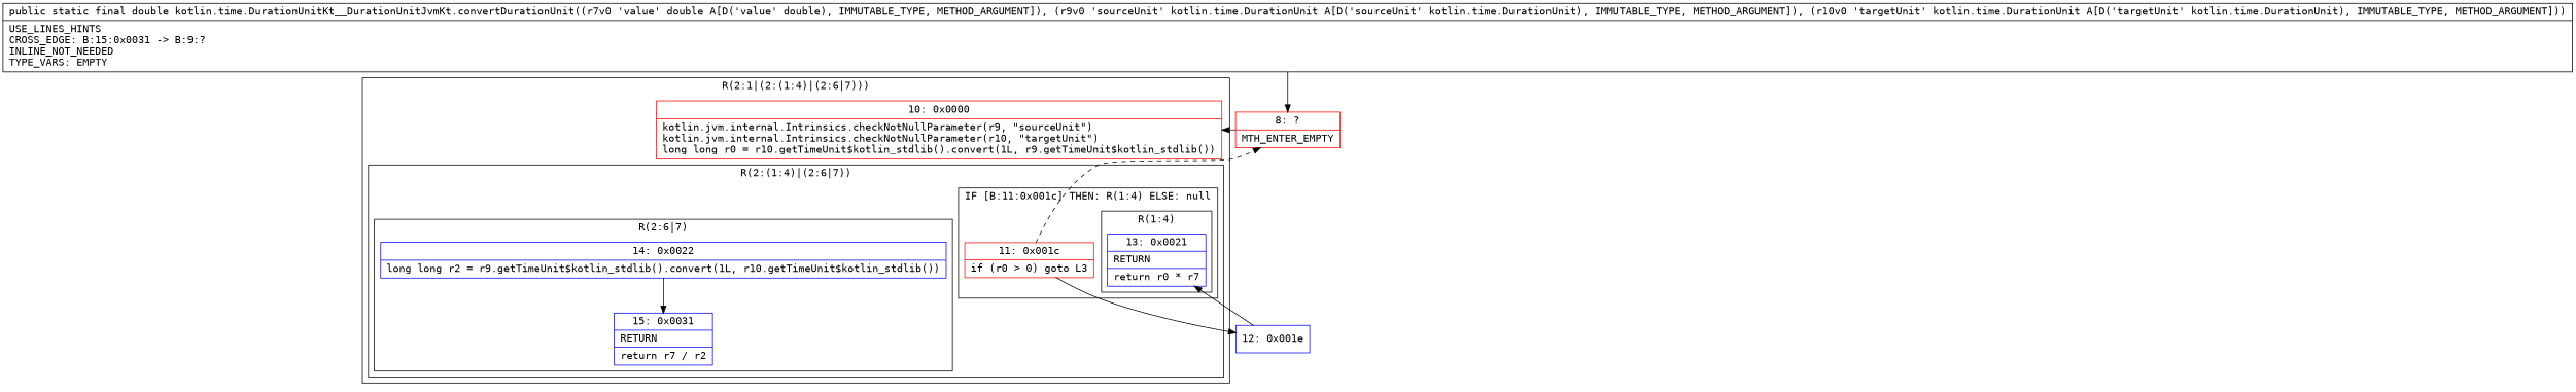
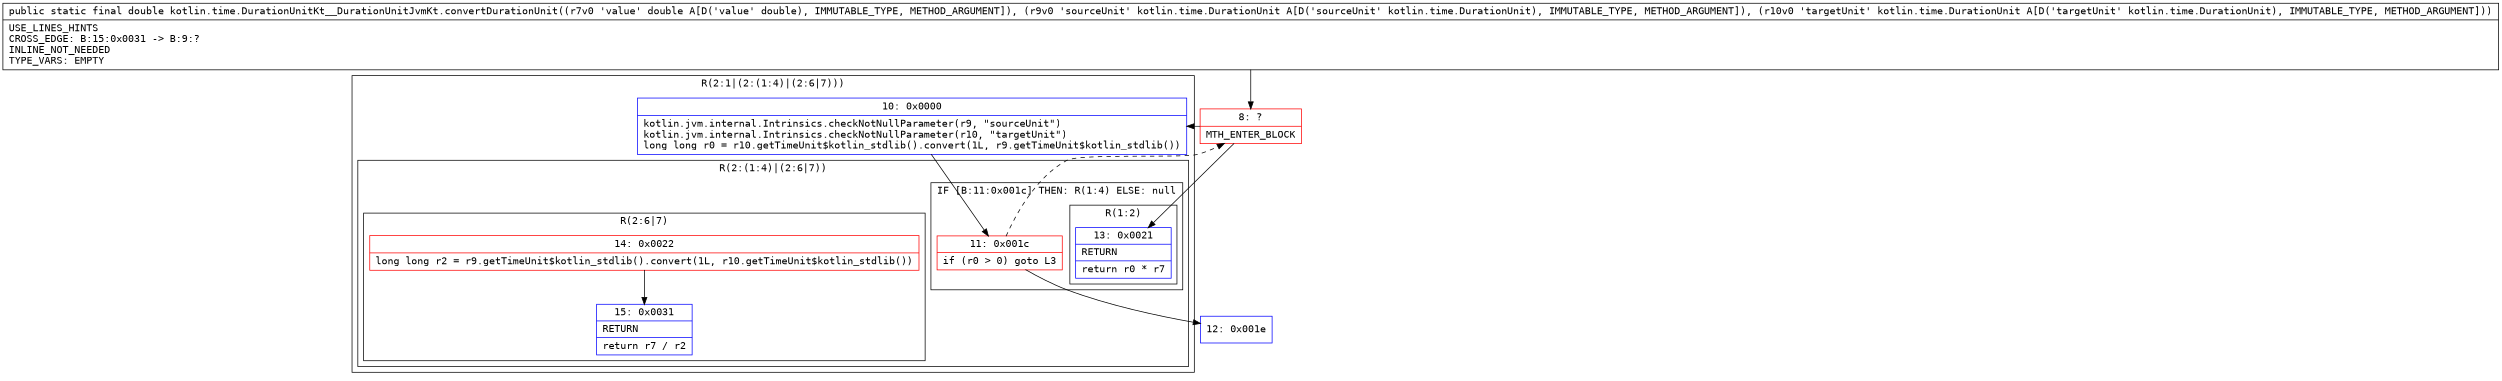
  digraph {
    fontname="DejaVu Sans Mono"
    node [color=blue fontname="DejaVu Sans Mono" shape=record]
    edge [fontname="DejaVu Sans Mono"]
    n1 [label="{13\:\ 0x0021|RETURN\l|return r0 * r7\l}"]
    n2 [color=red label="{11\:\ 0x001c|if (r0 \> 0) goto L3\l}"]
-   n3 [label="{14\:\ 0x0022|long long r2 = r9.getTimeUnit$kotlin_stdlib().convert(1L, r10.getTimeUnit$kotlin_stdlib())\l}"]
+   n3 [color=red label="{14\:\ 0x0022|long long r2 = r9.getTimeUnit$kotlin_stdlib().convert(1L, r10.getTimeUnit$kotlin_stdlib())\l}"]
    n4 [label="{15\:\ 0x0031|RETURN\l|return r7 \/ r2\l}"]
-   n5 [color=red label="{10\:\ 0x0000|kotlin.jvm.internal.Intrinsics.checkNotNullParameter(r9, \"sourceUnit\")\lkotlin.jvm.internal.Intrinsics.checkNotNullParameter(r10, \"targetUnit\")\llong long r0 = r10.getTimeUnit$kotlin_stdlib().convert(1L, r9.getTimeUnit$kotlin_stdlib())\l}"]
+   n5 [label="{10\:\ 0x0000|kotlin.jvm.internal.Intrinsics.checkNotNullParameter(r9, \"sourceUnit\")\lkotlin.jvm.internal.Intrinsics.checkNotNullParameter(r10, \"targetUnit\")\llong long r0 = r10.getTimeUnit$kotlin_stdlib().convert(1L, r9.getTimeUnit$kotlin_stdlib())\l}"]
    n6 [label="{12\:\ 0x001e}"]
-   n7 [color=red label="{8\:\ ?|MTH_ENTER_EMPTY\l}"]
+   n7 [color=red label="{8\:\ ?|MTH_ENTER_BLOCK\l}"]
    n8 [label="{public static final double kotlin.time.DurationUnitKt__DurationUnitJvmKt.convertDurationUnit((r7v0 'value' double A[D('value' double), IMMUTABLE_TYPE, METHOD_ARGUMENT]), (r9v0 'sourceUnit' kotlin.time.DurationUnit A[D('sourceUnit' kotlin.time.DurationUnit), IMMUTABLE_TYPE, METHOD_ARGUMENT]), (r10v0 'targetUnit' kotlin.time.DurationUnit A[D('targetUnit' kotlin.time.DurationUnit), IMMUTABLE_TYPE, METHOD_ARGUMENT]))  | USE_LINES_HINTS\lCROSS_EDGE: B:15:0x0031 \-\> B:9:?\lINLINE_NOT_NEEDED\lTYPE_VARS: EMPTY\l}" color=""]
    subgraph cluster_1 {
      label="R(2:1|(2:(1:4)|(2:6|7)))"
      n5
      subgraph cluster_2 {
        label="R(2:(1:4)|(2:6|7))"
        subgraph cluster_3 {
          label="IF [B:11:0x001c] THEN: R(1:4) ELSE: null"
          n2
          subgraph cluster_4 {
-           label="R(1:4)"
+           label="R(1:2)"
            n1
          }
        }
        subgraph cluster_5 {
          label="R(2:6|7)"
          n3
          n4
        }
      }
    }
    n2 -> n6
    n2 -> n7 [style=dashed]
    n3 -> n4
-   n6 -> n1
+   n5 -> n2
+   n7 -> n1
    n7 -> n5
    n8 -> n7
  }
